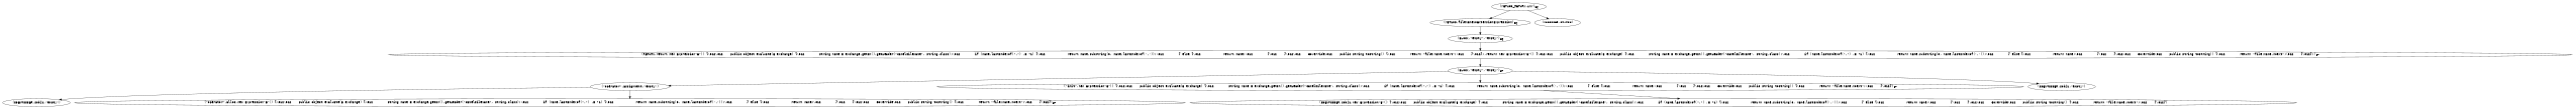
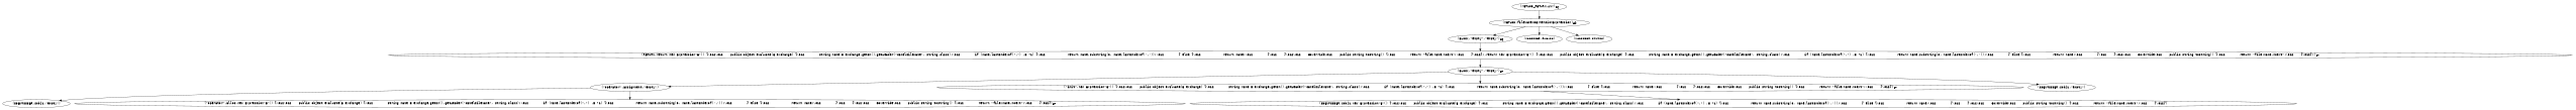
  digraph {
    fontname="DejaVu Sans Mono"
    node [fontname="DejaVu Sans Mono"]
    edge [fontname="DejaVu Sans Mono"]
-   n1 [label=<(METHOD,fileNameNoExtensionExpression)<SUB>56</SUB>>]
+   n1 [label=<(METHOD,fileNameNoExtensionExpression)<SUB>59</SUB>>]
    n2 [label=<(BLOCK,&lt;empty&gt;,&lt;empty&gt;)<SUB>56</SUB>>]
+   n3 [label=<(MODIFIER,PUBLIC)>]
    n4 [label=<(MODIFIER,STATIC)>]
    n5 [label=<(RETURN,return new Expression&lt;E&gt;() {\012\012    public Object evaluate(E exchange) {\012        String name = exchange.getIn().getHeader(&quot;CamelFileName&quot;, String.class);\012        if (name.lastIndexOf(&quot;.&quot;) != -1) {\012            return name.substring(0, name.lastIndexOf('.'));\012        } else {\012            return name;\012        }\012    }\012\012    @Override\012    public String toString() {\012        return &quot;file:name.noext&quot;;\012    }\012};,return new Expression&lt;E&gt;() {\012\012    public Object evaluate(E exchange) {\012        String name = exchange.getIn().getHeader(&quot;CamelFileName&quot;, String.class);\012        if (name.lastIndexOf(&quot;.&quot;) != -1) {\012            return name.substring(0, name.lastIndexOf('.'));\012        } else {\012            return name;\012        }\012    }\012\012    @Override\012    public String toString() {\012        return &quot;file:name.noext&quot;;\012    }\012};)<SUB>57</SUB>>]
    n6 [label=<(METHOD_RETURN,ANY)<SUB>26</SUB>>]
    n7 [label=<(BLOCK,&lt;empty&gt;,&lt;empty&gt;)<SUB>57</SUB>>]
    n8 [label=<(&lt;operator&gt;.assignment,&lt;empty&gt;)>]
    n9 [label=<(&lt;init&gt;,new Expression&lt;E&gt;() {\012\012    public Object evaluate(E exchange) {\012        String name = exchange.getIn().getHeader(&quot;CamelFileName&quot;, String.class);\012        if (name.lastIndexOf(&quot;.&quot;) != -1) {\012            return name.substring(0, name.lastIndexOf('.'));\012        } else {\012            return name;\012        }\012    }\012\012    @Override\012    public String toString() {\012        return &quot;file:name.noext&quot;;\012    }\012})<SUB>57</SUB>>]
    n10 [label=<(IDENTIFIER,$obj1,&lt;empty&gt;)>]
    n11 [label=<(IDENTIFIER,$obj1,&lt;empty&gt;)>]
    n12 [label=<(&lt;operator&gt;.alloc,new Expression&lt;E&gt;() {\012\012    public Object evaluate(E exchange) {\012        String name = exchange.getIn().getHeader(&quot;CamelFileName&quot;, String.class);\012        if (name.lastIndexOf(&quot;.&quot;) != -1) {\012            return name.substring(0, name.lastIndexOf('.'));\012        } else {\012            return name;\012        }\012    }\012\012    @Override\012    public String toString() {\012        return &quot;file:name.noext&quot;;\012    }\012})<SUB>57</SUB>>]
    n13 [label=<(IDENTIFIER,$obj1,new Expression&lt;E&gt;() {\012\012    public Object evaluate(E exchange) {\012        String name = exchange.getIn().getHeader(&quot;CamelFileName&quot;, String.class);\012        if (name.lastIndexOf(&quot;.&quot;) != -1) {\012            return name.substring(0, name.lastIndexOf('.'));\012        } else {\012            return name;\012        }\012    }\012\012    @Override\012    public String toString() {\012        return &quot;file:name.noext&quot;;\012    }\012})>]
    n1 -> n2
-   n6 -> n4
+   n1 -> n3
+   n1 -> n4
    n2 -> n5
    n5 -> n7
    n6 -> n1
    n7 -> n8
    n7 -> n9
    n7 -> n10
    n8 -> n11
    n8 -> n12
    n9 -> n13
  }
